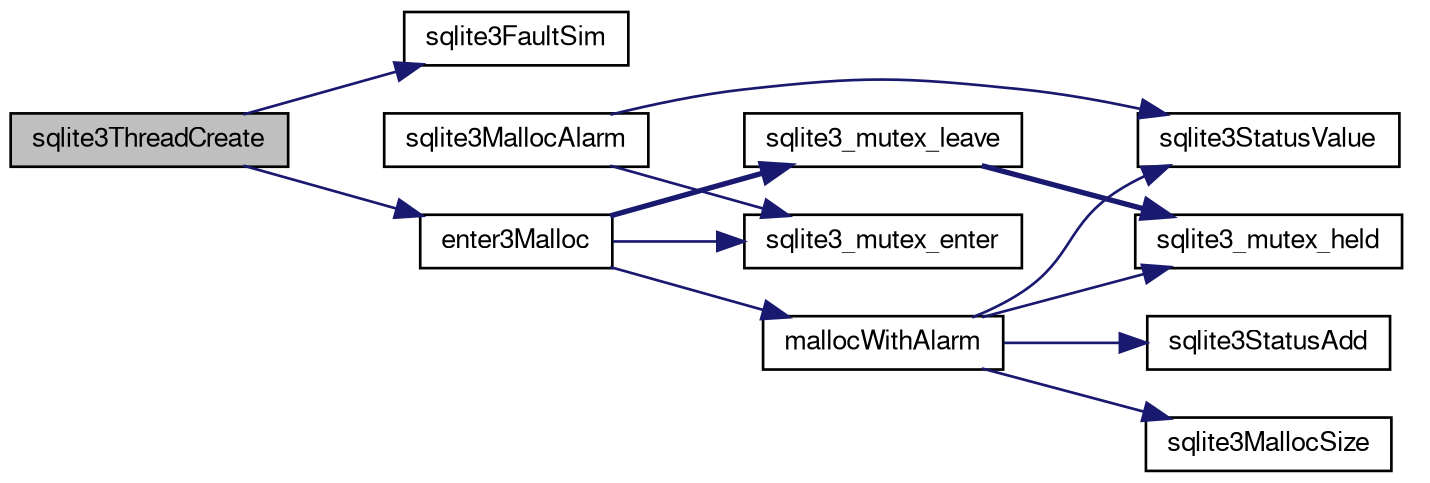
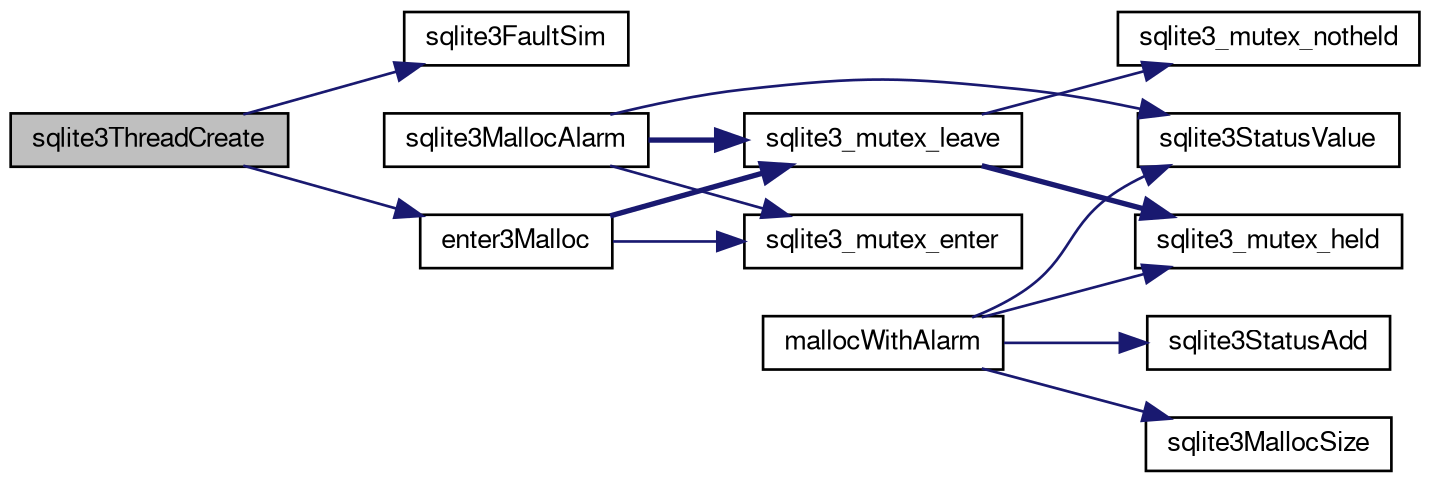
  digraph {
    rankdir=LR
    node [color=black fillcolor=white fontname=FreeSans fontsize=10 shape=record style=filled]
    edge [color=midnightblue fontname=FreeSans fontsize=10 labelfontname=FreeSans labelfontsize=10 style=solid]
    n1 [fillcolor=grey75 fontcolor=black height=0.2 label=sqlite3ThreadCreate width=0.4]
    n2 [height=0.2 label=enter3Malloc width=0.4]
    n3 [height=0.2 label=sqlite3FaultSim width=0.4]
    n4 [height=0.2 label=sqlite3_mutex_enter width=0.4]
    n5 [height=0.2 label=mallocWithAlarm width=0.4]
    n6 [height=0.2 label=sqlite3_mutex_leave width=0.4]
    n7 [height=0.2 label=sqlite3_mutex_held width=0.4]
    n8 [height=0.2 label=sqlite3StatusValue width=0.4]
    n9 [height=0.2 label=sqlite3MallocSize width=0.4]
    n10 [height=0.2 label=sqlite3StatusAdd width=0.4]
+   n11 [height=0.2 label=sqlite3_mutex_notheld width=0.4]
    n12 [height=0.2 label=sqlite3MallocAlarm width=0.4]
    n1 -> n2
    n1 -> n3
    n2 -> n4
-   n2 -> n5
    n2 -> n6 [style=bold]
    n5 -> n7
    n5 -> n8
    n5 -> n9
    n5 -> n10
    n6 -> n7 [style=bold]
+   n6 -> n11
    n12 -> n4
+   n12 -> n6 [style=bold]
    n12 -> n8
  }
